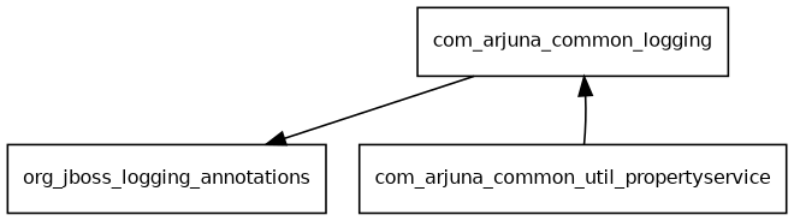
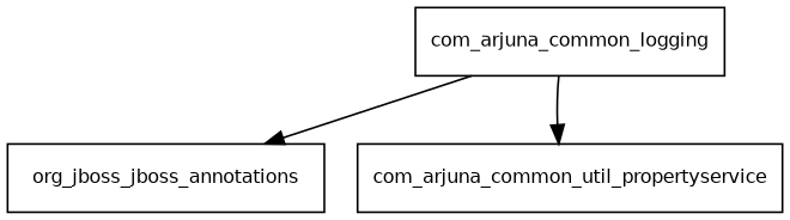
  digraph {
    fontname="DejaVu Sans"
    node [fontname="DejaVu Sans" fontsize=10.0 shape=box]
    edge [fontname="DejaVu Sans"]
    com_arjuna_common_logging
-   org_jboss_logging_annotations
+   org_jboss_logging_annotations [label=org_jboss_jboss_annotations]
    com_arjuna_common_util_propertyservice
    com_arjuna_common_logging -> org_jboss_logging_annotations
-   com_arjuna_common_util_propertyservice -> com_arjuna_common_logging
+   com_arjuna_common_logging -> com_arjuna_common_util_propertyservice
  }
